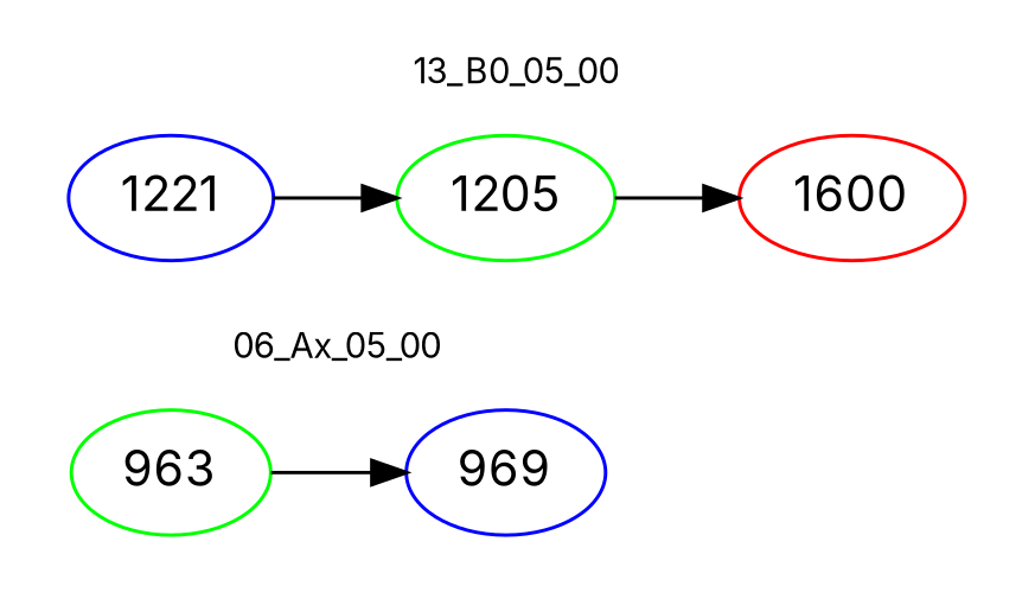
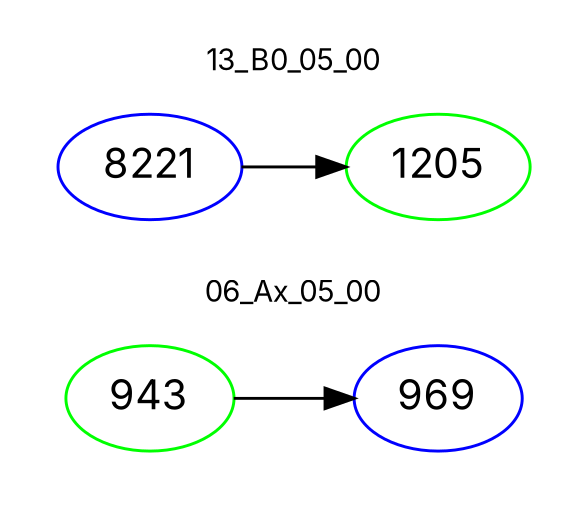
  digraph {
    fontname=Inter
    rankdir=LR
    node [color=green fontname=Inter]
    edge [color=black fontname=Inter]
-   n1 [label=963]
+   n1 [label=943]
    n2 [color=blue label=969]
    n3 [label=1205]
-   n4 [color=blue label=1221]
-   n5 [color=red label=1600]
+   n4 [color=blue label=8221]
    subgraph cluster_1 {
      color=white
      fontsize=10
      label="06_Ax_05_00"
      n1
      n2
    }
    subgraph cluster_2 {
      color=white
      fontsize=10
      label="13_B0_05_00"
      n3
      n4
-     n5
    }
    n1 -> n2
-   n3 -> n5
    n4 -> n3
  }
